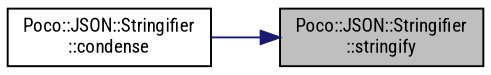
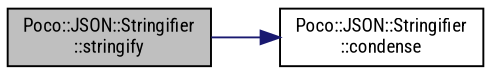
  digraph {
    rankdir=RL
    fontname="Roboto Condensed"
    node [color=black fontname="Roboto Condensed" fontsize=10 shape=record style=filled]
    n1 [fillcolor=grey75 fontcolor=black height=0.2 label="Poco::JSON::Stringifier\l::stringify" width=0.4]
    n2 [fillcolor=white height=0.2 label="Poco::JSON::Stringifier\l::condense" width=0.4]
-   n1 -> n2 [color=midnightblue dir=back fontname="Roboto Condensed" fontsize=10 labelfontname=Helvetica labelfontsize=10 style=solid]
+   n2 -> n1 [color=midnightblue dir=back fontname="Roboto Condensed" fontsize=10 labelfontname=Helvetica labelfontsize=10 style=solid]
  }
